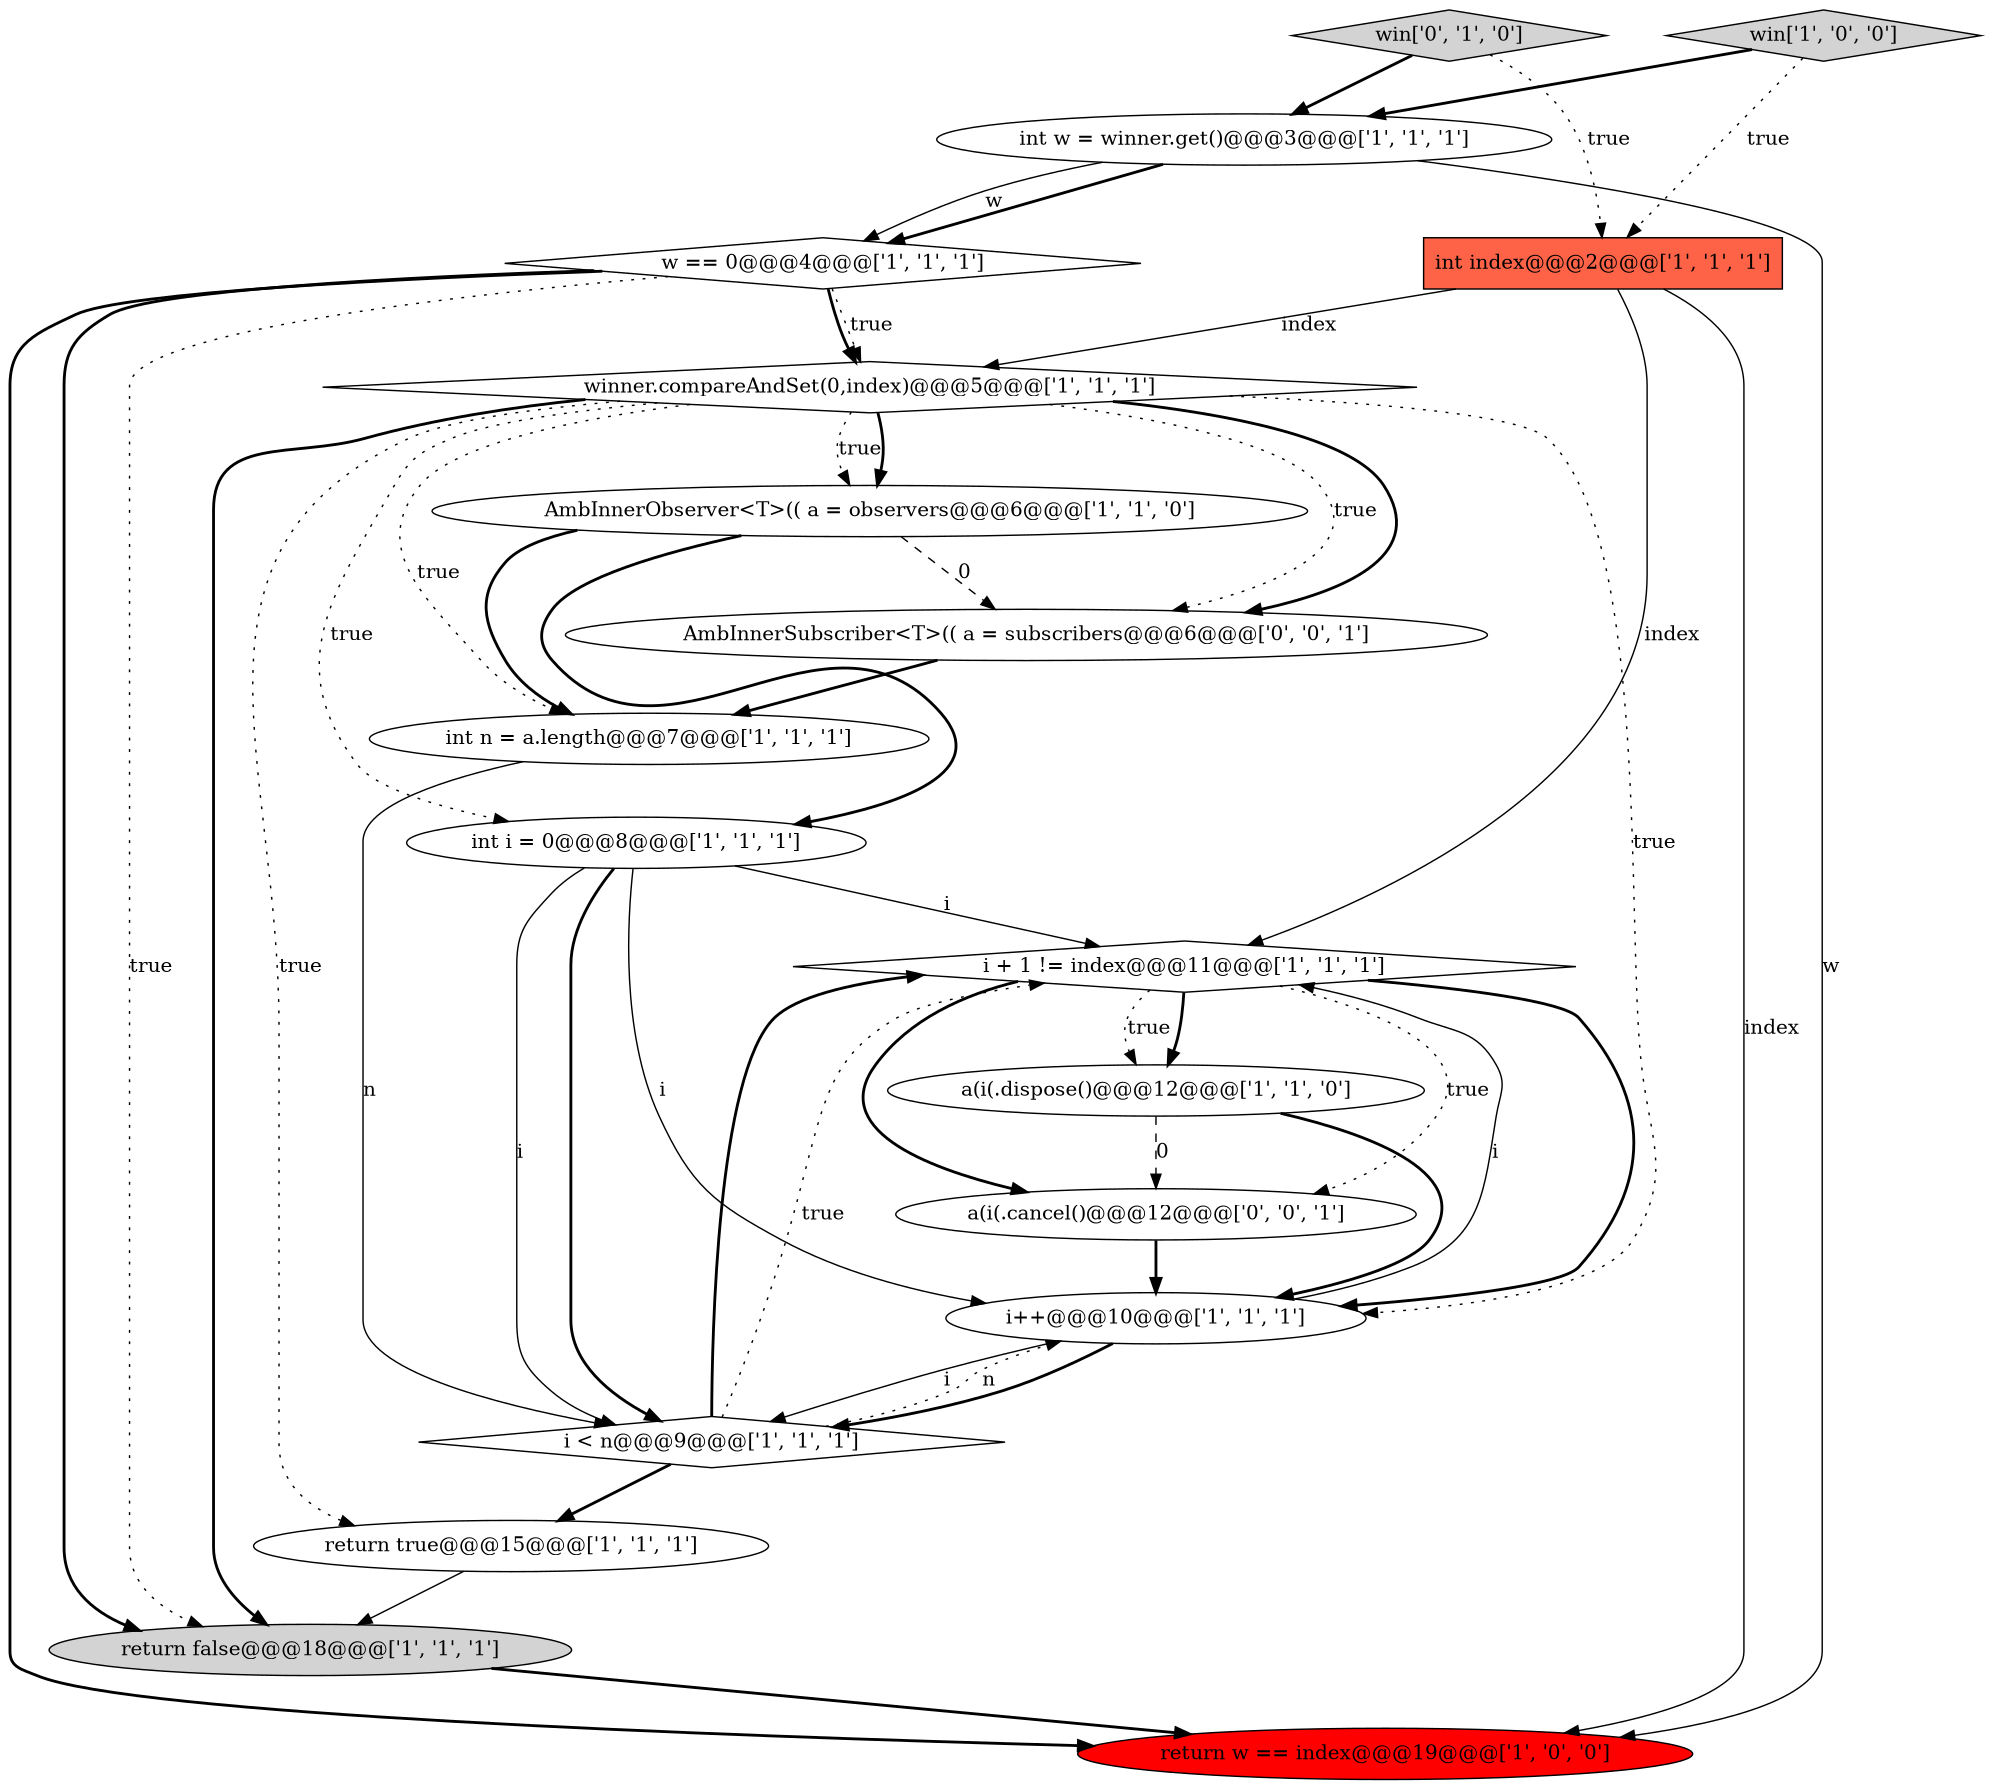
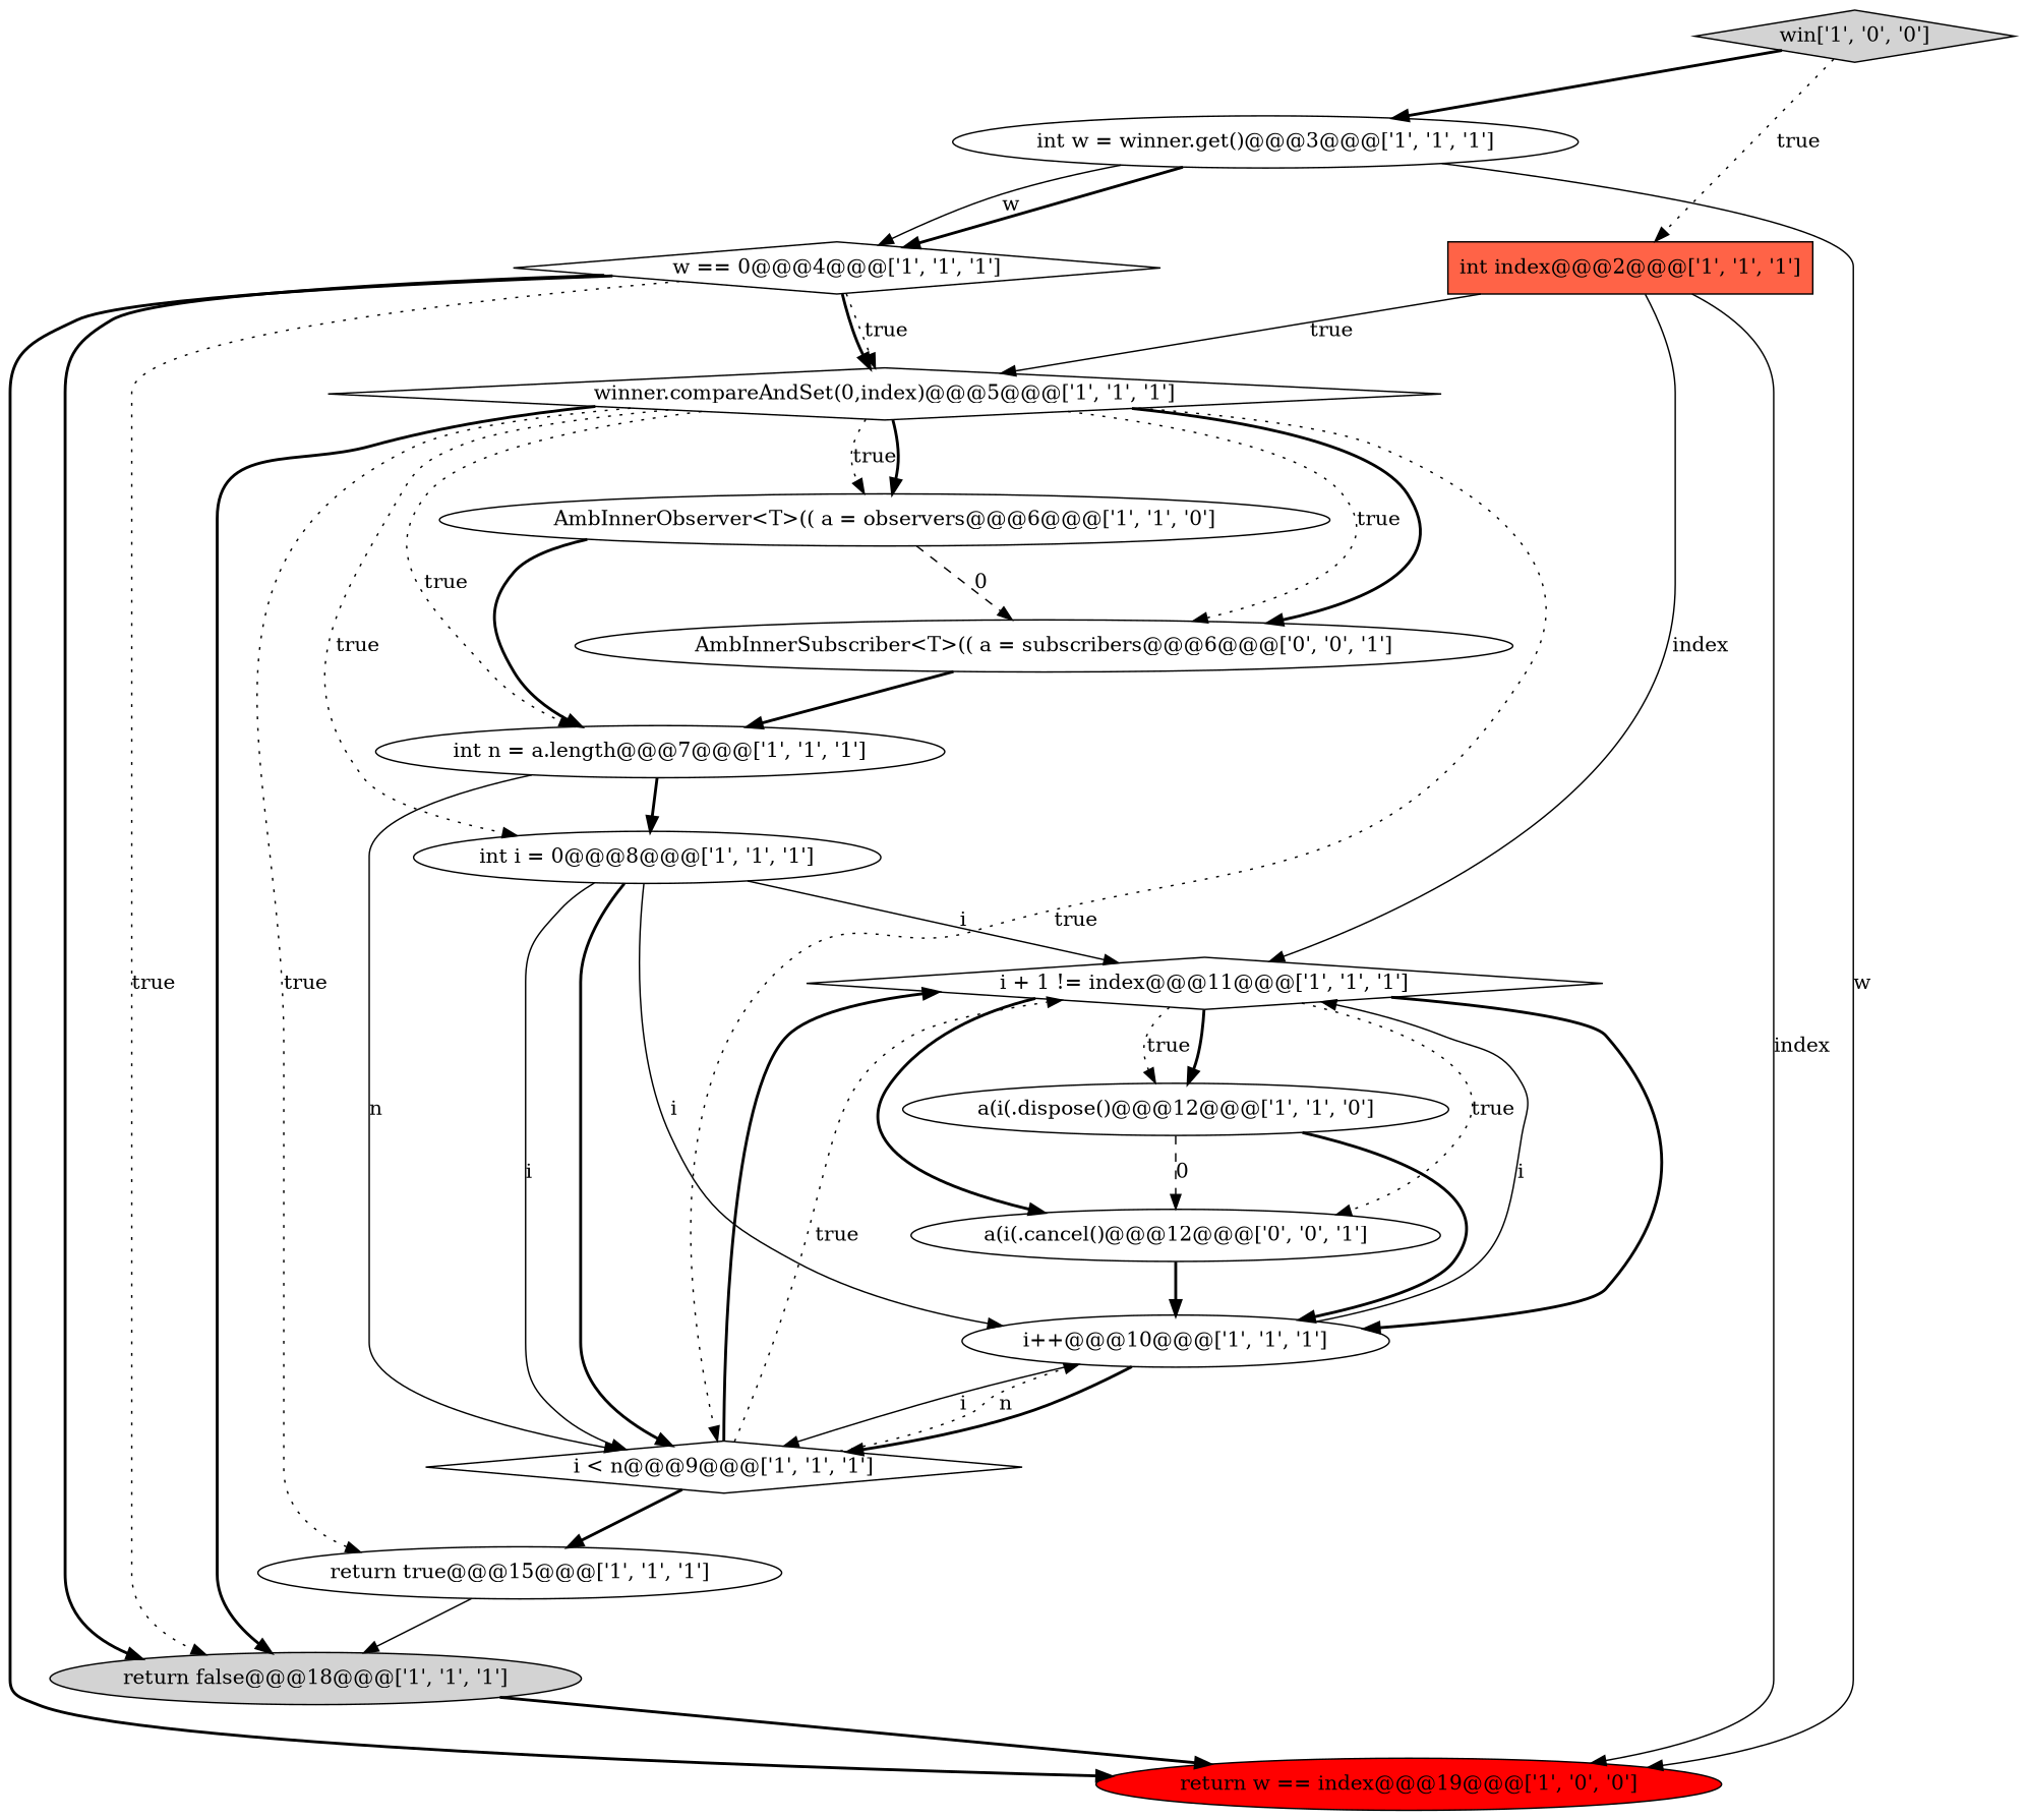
  digraph {
    node [fillcolor=white shape=ellipse style=filled]
    edge [style=bold]
    n1 [label="i + 1 != index@@@11@@@['1', '1', '1']" shape=diamond]
    n2 [label="a(i(.cancel()@@@12@@@['0', '0', '1']"]
    n3 [label="a(i(.dispose()@@@12@@@['1', '1', '0']"]
    n4 [label="i++@@@10@@@['1', '1', '1']"]
    n5 [label="i < n@@@9@@@['1', '1', '1']" shape=diamond]
-   n6 [fillcolor=lightgray label="win['0', '1', '0']" shape=diamond]
    n7 [fillcolor=tomato label="int index@@@2@@@['1', '1', '1']" shape=box]
    n8 [label="int w = winner.get()@@@3@@@['1', '1', '1']"]
    n9 [fillcolor=red label="return w == index@@@19@@@['1', '0', '0']"]
    n10 [label="winner.compareAndSet(0,index)@@@5@@@['1', '1', '1']" shape=diamond]
    n11 [label="w == 0@@@4@@@['1', '1', '1']" shape=diamond]
    n12 [fillcolor=lightgray label="return false@@@18@@@['1', '1', '1']"]
    n13 [label="return true@@@15@@@['1', '1', '1']"]
    n14 [label="int n = a.length@@@7@@@['1', '1', '1']"]
    n15 [label="int i = 0@@@8@@@['1', '1', '1']"]
    n16 [label="AmbInnerSubscriber<T>(( a = subscribers@@@6@@@['0', '0', '1']"]
    n17 [label="AmbInnerObserver<T>(( a = observers@@@6@@@['1', '1', '0']"]
    n18 [fillcolor=lightgray label="win['1', '0', '0']" shape=diamond]
    n1 -> n2
    n1 -> n2 [label=true style=dotted]
    n1 -> n3
    n1 -> n3 [label=true style=dotted]
    n1 -> n4
    n2 -> n4
    n3 -> n2 [label=0 style=dashed]
    n3 -> n4
    n4 -> n1 [label=i style=solid]
    n4 -> n5
    n4 -> n5 [label=i style=solid]
    n5 -> n1
    n5 -> n1 [label=true style=dotted]
    n5 -> n4 [label=n style=dotted]
    n5 -> n13
-   n6 -> n7 [label=true style=dotted]
-   n6 -> n8
    n7 -> n1 [label=index style=solid]
    n7 -> n9 [label=index style=solid]
-   n7 -> n10 [label=index style=solid]
+   n7 -> n10 [label=true style=solid]
    n8 -> n9 [label=w style=solid]
    n8 -> n11
    n8 -> n11 [label=w style=solid]
-   n10 -> n4 [label=true style=dotted]
+   n10 -> n5 [label=true style=dotted]
    n10 -> n12
    n10 -> n13 [label=true style=dotted]
    n10 -> n14 [label=true style=dotted]
    n10 -> n15 [label=true style=dotted]
    n10 -> n16 [label=true style=dotted]
    n10 -> n16
    n10 -> n17 [label=true style=dotted]
    n10 -> n17
    n11 -> n9
    n11 -> n10 [label=true style=dotted]
    n11 -> n10
    n11 -> n12
    n11 -> n12 [label=true style=dotted]
    n12 -> n9
    n13 -> n12 [style=solid]
    n14 -> n5 [label=n style=solid]
-   n17 -> n15
+   n14 -> n15
    n15 -> n1 [label=i style=solid]
    n15 -> n4 [label=i style=solid]
    n15 -> n5 [label=i style=solid]
    n15 -> n5
    n16 -> n14
    n17 -> n14
    n17 -> n16 [label=0 style=dashed]
    n18 -> n7 [label=true style=dotted]
    n18 -> n8
  }
